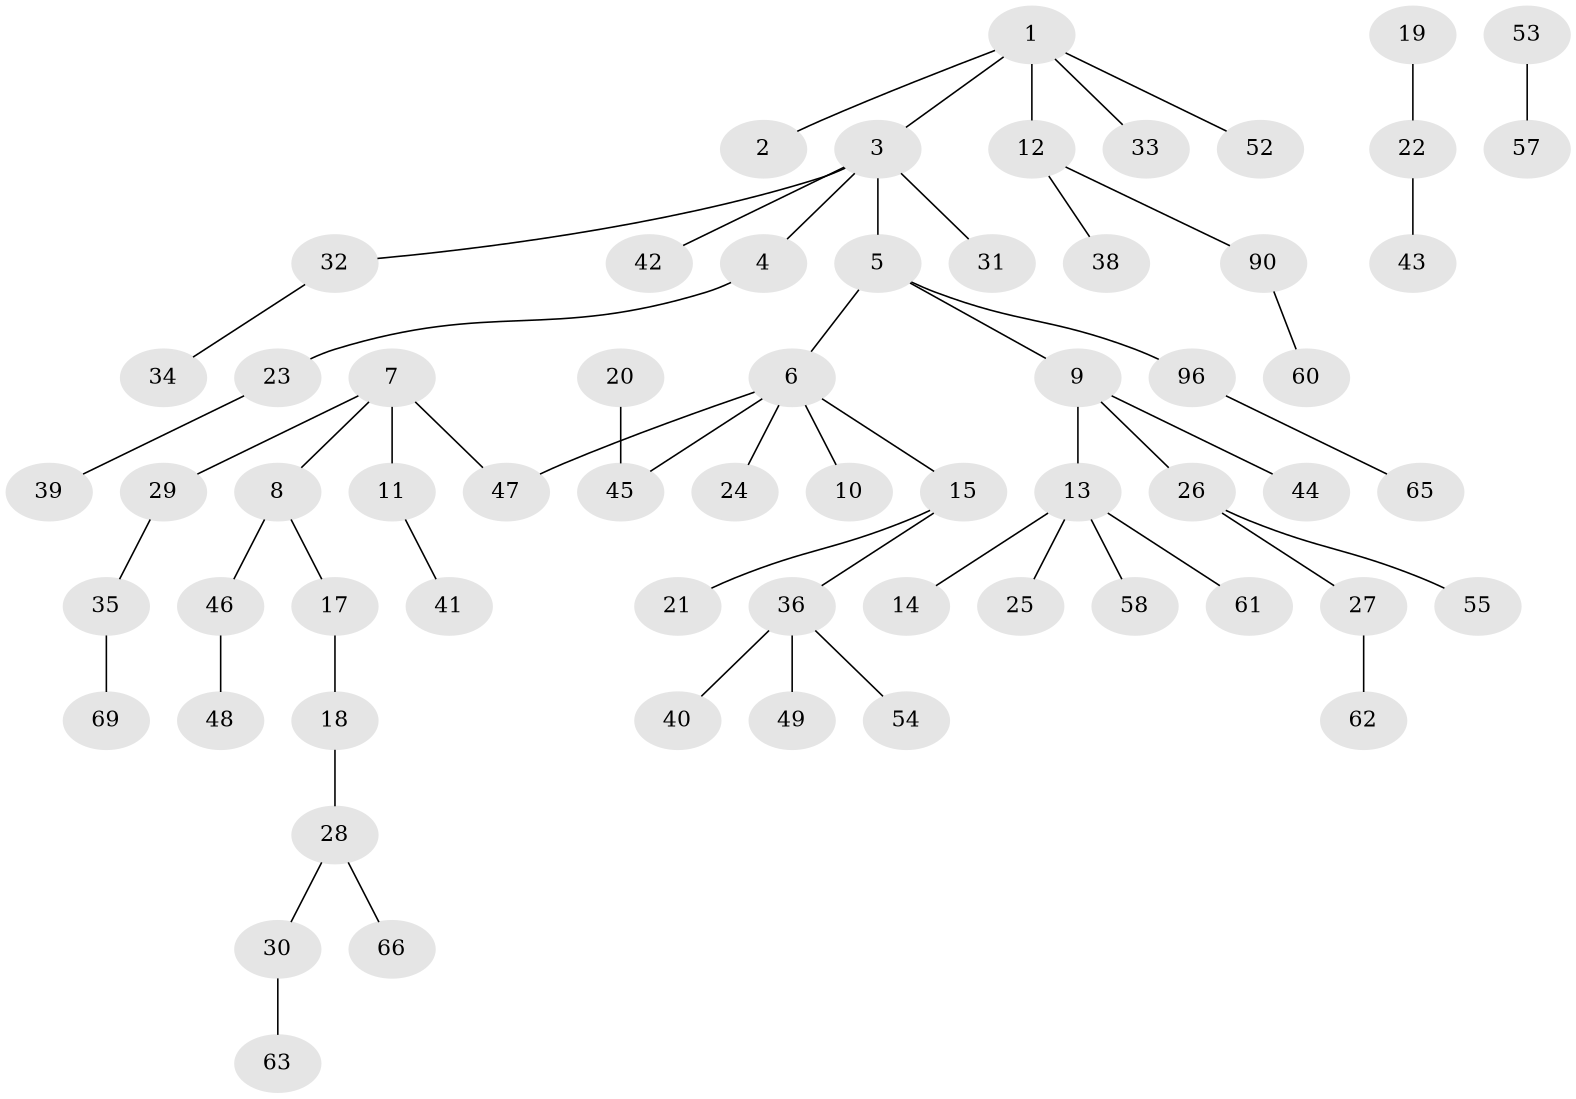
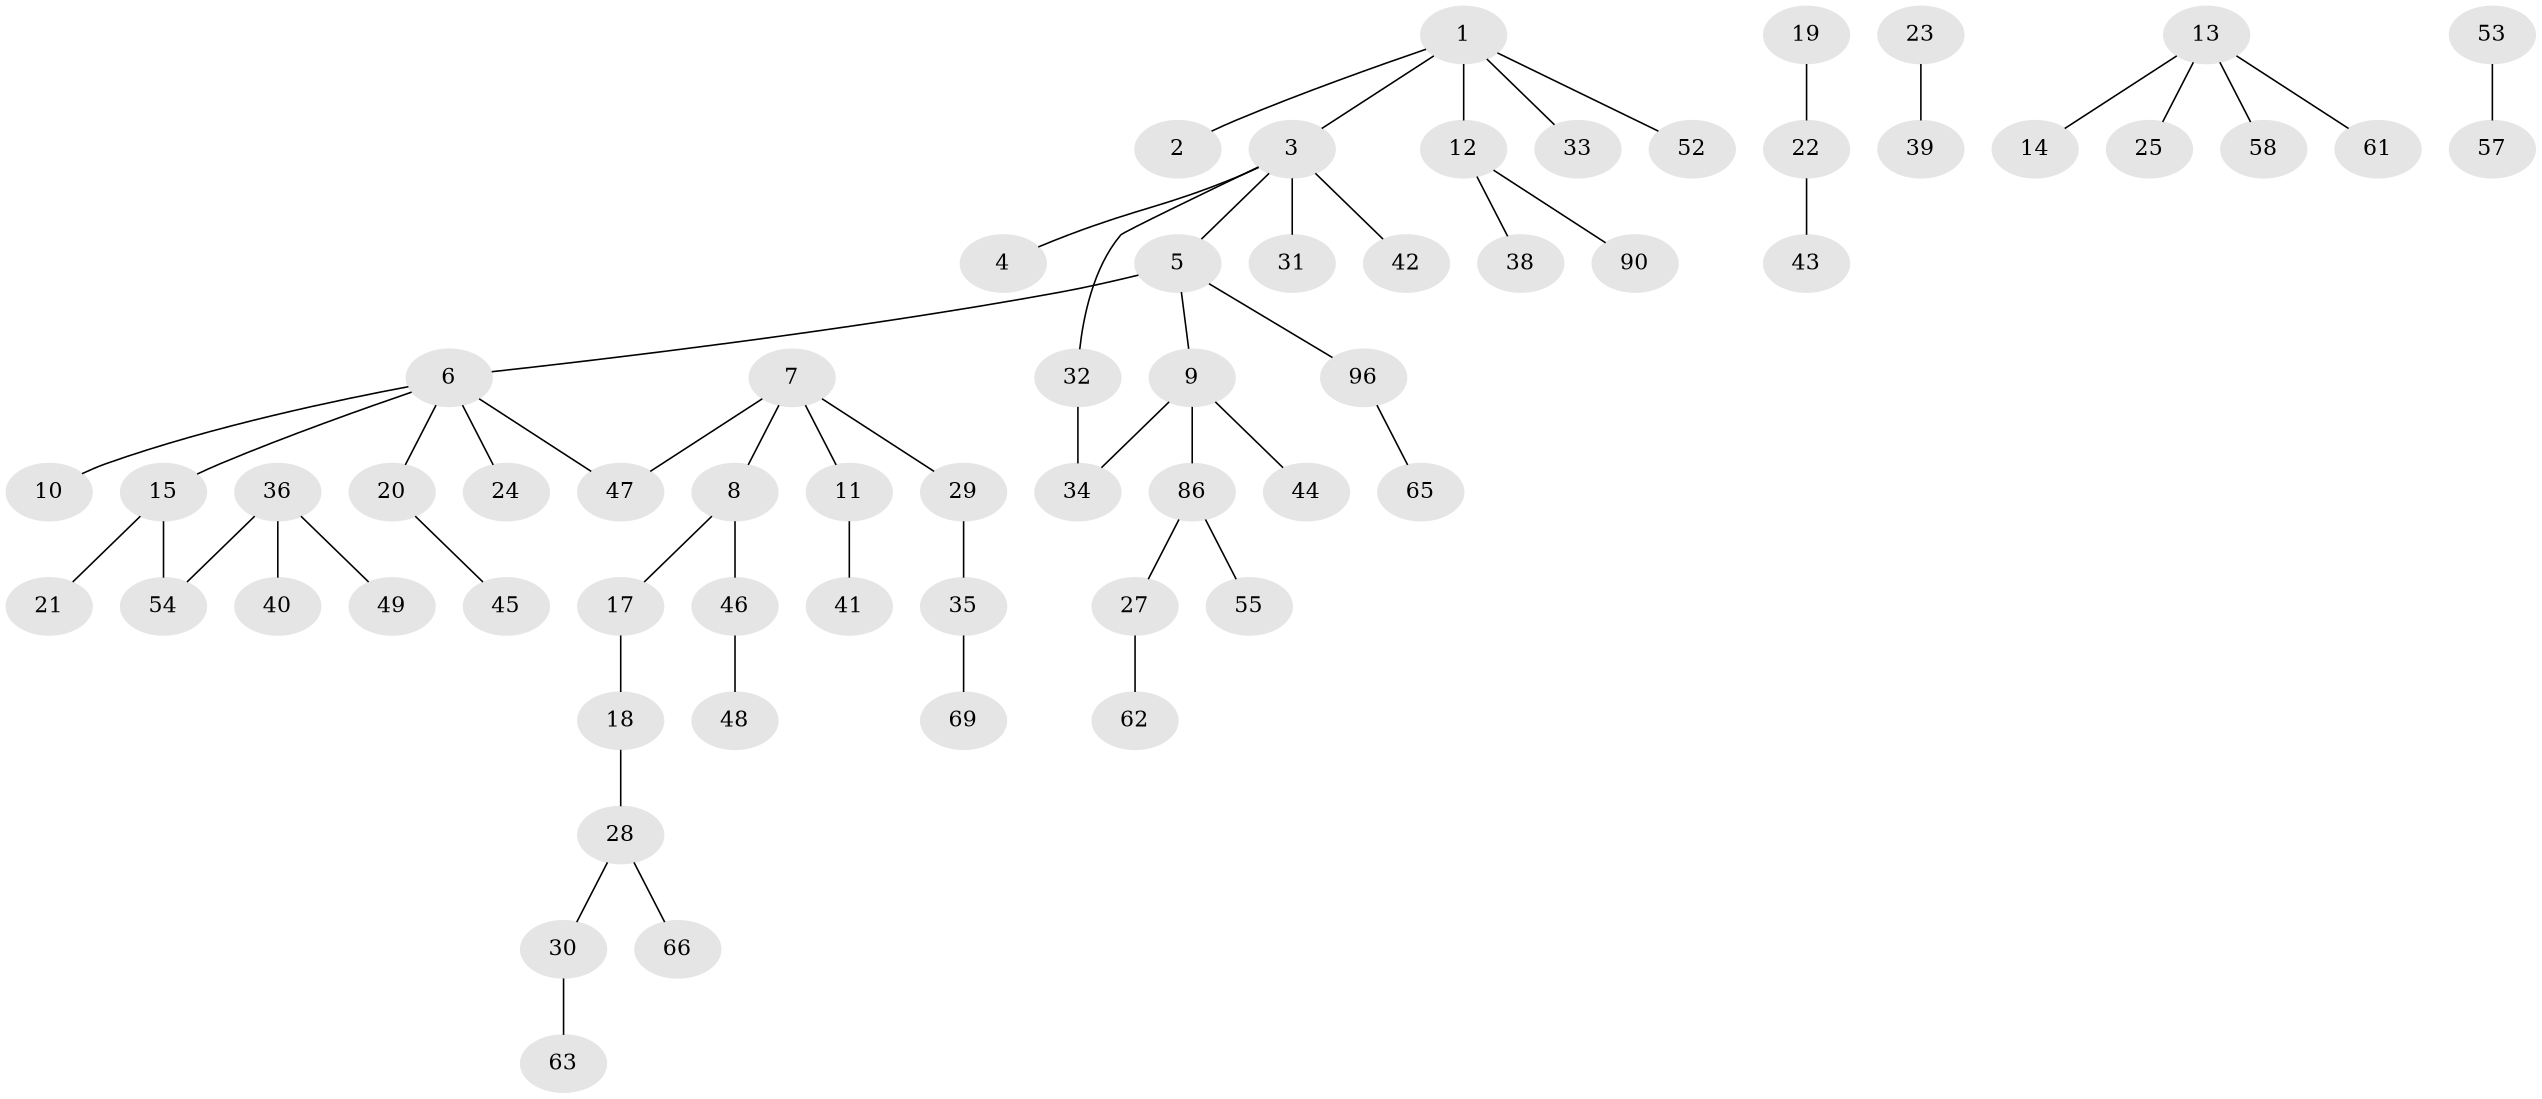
  graph {
    node [color=gray90 style=filled]
    1
    2
    3
    12
    33
    52
    4
    5
    31
    32
    42
    38
    n13 [label=90]
    19
    22
    23
    6
    9
    n19 [label=96]
    34
    39
    10
    15
    20
    24
    47
    13
-   26
+   26 [label=86]
    44
    65
    7
    8
    11
    29
    21
    36
    45
    17
    46
    41
    35
    18
    48
    14
    25
    58
    61
    27
    55
    n50 [label=69]
-   60
    40
    49
    54
    28
    30
    n57 [label=66]
    43
    62
    63
    53
    57
    1 -- 2
    1 -- 3
    1 -- 12
    1 -- 33
    1 -- 52
    3 -- 4
    3 -- 5
    3 -- 31
    3 -- 32
    3 -- 42
    12 -- 38
    12 -- n13
-   4 -- 23
    5 -- 6
    5 -- 9
    5 -- n19
    32 -- 34
-   n13 -- 60
    19 -- 22
    22 -- 43
    23 -- 39
    6 -- 10
    6 -- 15
-   6 -- 45
+   6 -- 20
    6 -- 24
    6 -- 47
-   9 -- 13
+   9 -- 34
    9 -- 26
    9 -- 44
    n19 -- 65
    15 -- 21
-   15 -- 36
+   15 -- 54
    20 -- 45
    13 -- 14
    13 -- 25
    13 -- 58
    13 -- 61
    26 -- 27
    26 -- 55
    7 -- 47
    7 -- 8
    7 -- 11
    7 -- 29
    8 -- 17
    8 -- 46
    11 -- 41
    29 -- 35
    36 -- 40
    36 -- 49
    36 -- 54
    17 -- 18
    46 -- 48
    35 -- n50
    18 -- 28
    27 -- 62
    28 -- 30
    28 -- n57
    30 -- 63
    53 -- 57
  }
